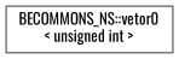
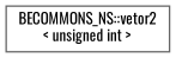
  digraph {
    rankdir=LR
    fontname=Oswald
-   n1 [color=grey40 fillcolor=white fontname=Oswald fontsize=10 height=0.2 label="BECOMMONS_NS::vetor0\l\< unsigned int \>" shape=box style=filled width=0.4]
+   n1 [color=grey40 fillcolor=white fontname=Oswald fontsize=10 height=0.2 label="BECOMMONS_NS::vetor2\l\< unsigned int \>" shape=box style=filled width=0.4]
  }
